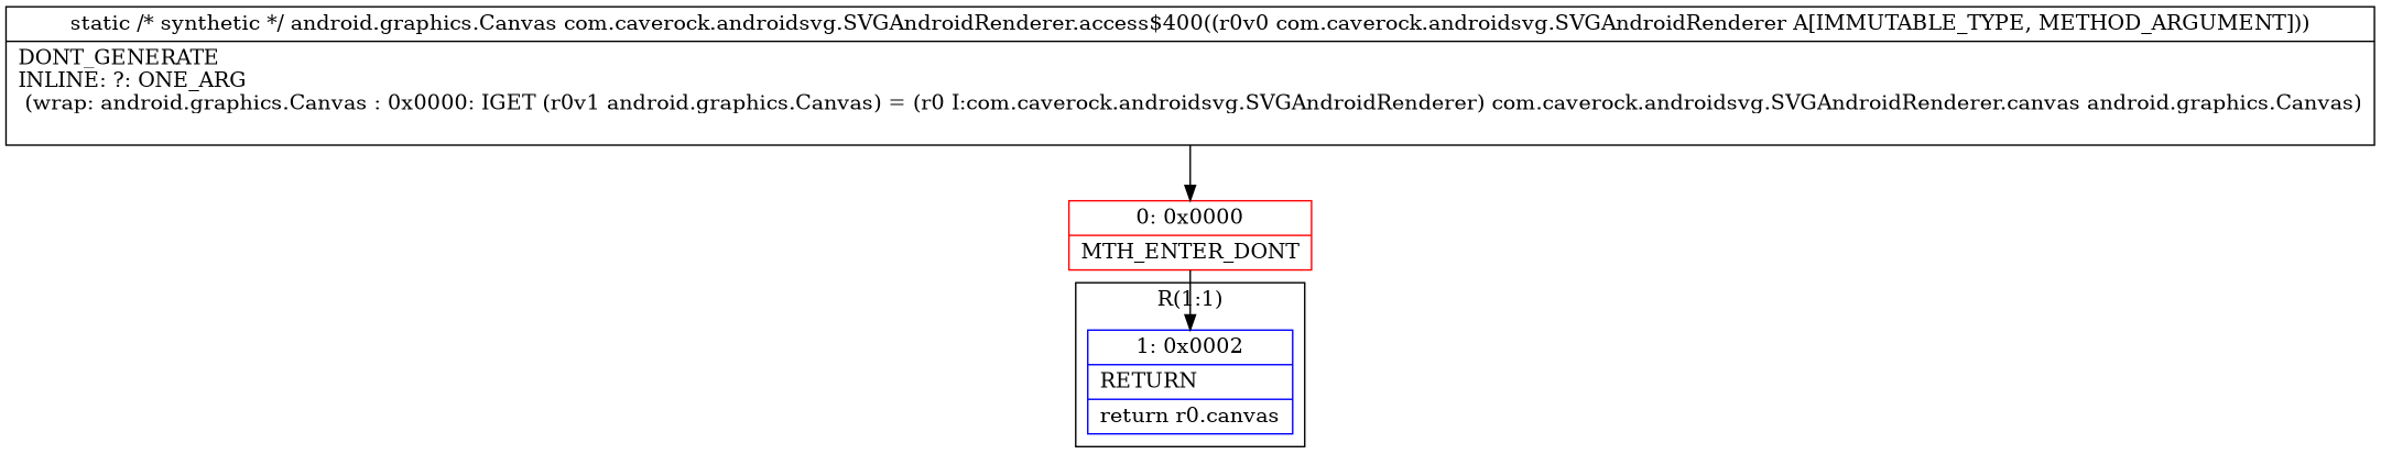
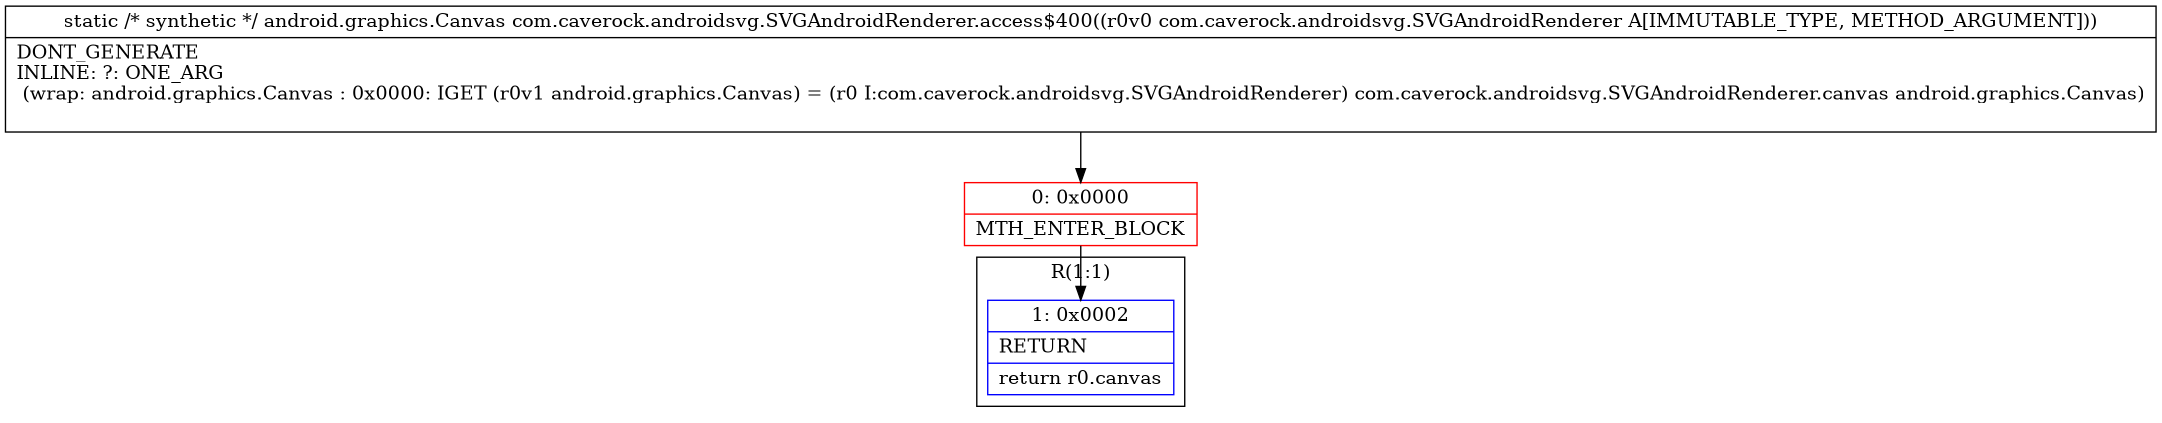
  digraph {
    node [shape=record]
    n1 [color=blue label="{1\:\ 0x0002|RETURN\l|return r0.canvas\l}"]
-   n2 [color=red label="{0\:\ 0x0000|MTH_ENTER_DONT\l}"]
+   n2 [color=red label="{0\:\ 0x0000|MTH_ENTER_BLOCK\l}"]
    n3 [label="{static \/* synthetic *\/ android.graphics.Canvas com.caverock.androidsvg.SVGAndroidRenderer.access$400((r0v0 com.caverock.androidsvg.SVGAndroidRenderer A[IMMUTABLE_TYPE, METHOD_ARGUMENT]))  | DONT_GENERATE\lINLINE: ?: ONE_ARG  \l  (wrap: android.graphics.Canvas : 0x0000: IGET  (r0v1 android.graphics.Canvas) = (r0 I:com.caverock.androidsvg.SVGAndroidRenderer) com.caverock.androidsvg.SVGAndroidRenderer.canvas android.graphics.Canvas)\l\l}"]
    subgraph cluster_1 {
      label="R(1:1)"
      n1
    }
    n2 -> n1
    n3 -> n2
  }
